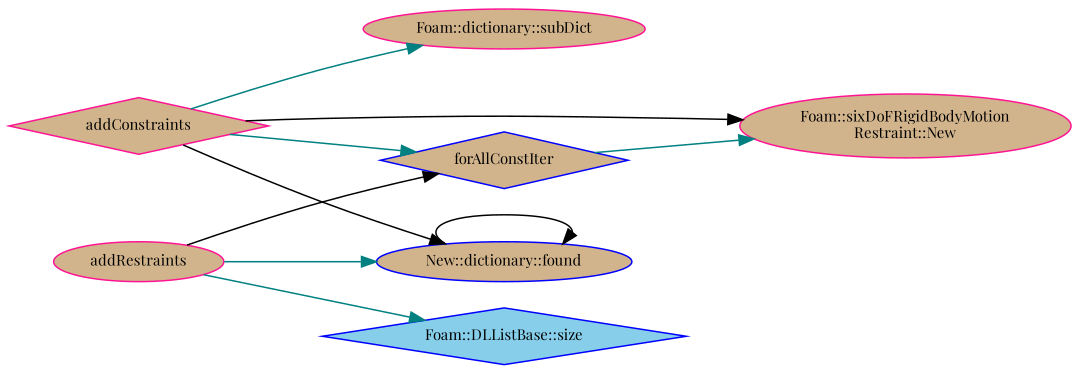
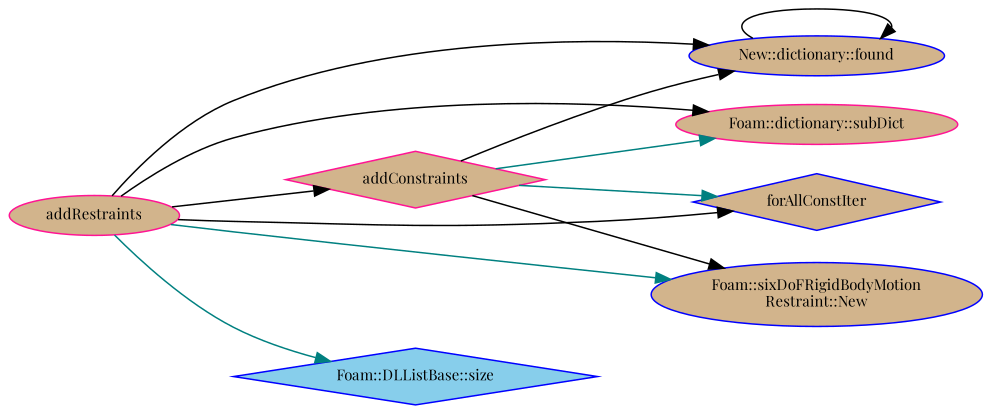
  digraph {
    fontname="Playfair Display"
    rankdir=LR
    node [color=deeppink fillcolor=tan fontname="Playfair Display" fontsize=10 shape=ellipse style=filled]
    edge [color=black fontname="Playfair Display" fontsize=10 labelfontname=FreeSans labelfontsize=10 style=solid]
    n1 [fontcolor=black height=0.2 label=addRestraints width=0.4]
    n2 [height=0.2 label=addConstraints shape=diamond width=0.4]
    n3 [color=blue height=0.2 label="New::dictionary::found" width=0.4]
    n4 [height=0.2 label="Foam::dictionary::subDict" width=0.4]
    n5 [color=blue fillcolor=skyblue height=0.2 label="Foam::DLListBase::size" shape=diamond width=0.4]
    n6 [color=blue height=0.2 label=forAllConstIter shape=diamond width=0.4]
-   n7 [height=0.2 label="Foam::sixDoFRigidBodyMotion\lRestraint::New" width=0.4]
-   n1 -> n3 [color=teal]
+   n7 [color=blue height=0.2 label="Foam::sixDoFRigidBodyMotion\lRestraint::New" width=0.4]
+   n1 -> n2
+   n1 -> n3
+   n1 -> n4
    n1 -> n5 [color=teal]
    n1 -> n6
-   n6 -> n7 [color=teal]
+   n1 -> n7 [color=teal]
    n2 -> n3
    n2 -> n4 [color=teal]
    n2 -> n6 [color=teal]
    n2 -> n7
    n3 -> n3
  }
